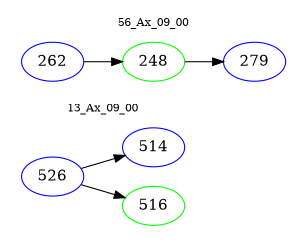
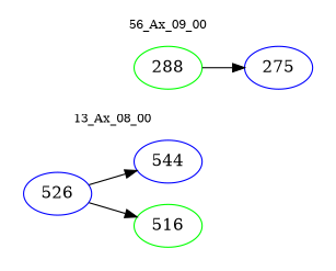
  digraph {
    rankdir=LR
    node [color=blue]
    edge [color=black]
    n1 [label=526]
    n2 [color=green label=516]
-   n3 [label=514]
-   n4 [label=262]
-   n5 [color=green label=248]
-   n6 [label=279]
+   n3 [label=544]
+   n5 [color=green label=288]
+   n6 [label=275]
    subgraph cluster_1 {
      color=white
      fontsize=10
-     label="13_Ax_09_00"
+     label="13_Ax_08_00"
      n1
      n2
      n3
    }
    subgraph cluster_2 {
      color=white
      fontsize=10
      label="56_Ax_09_00"
-     n4
      n5
      n6
    }
    n1 -> n2
    n1 -> n3
-   n4 -> n5
    n5 -> n6
  }
